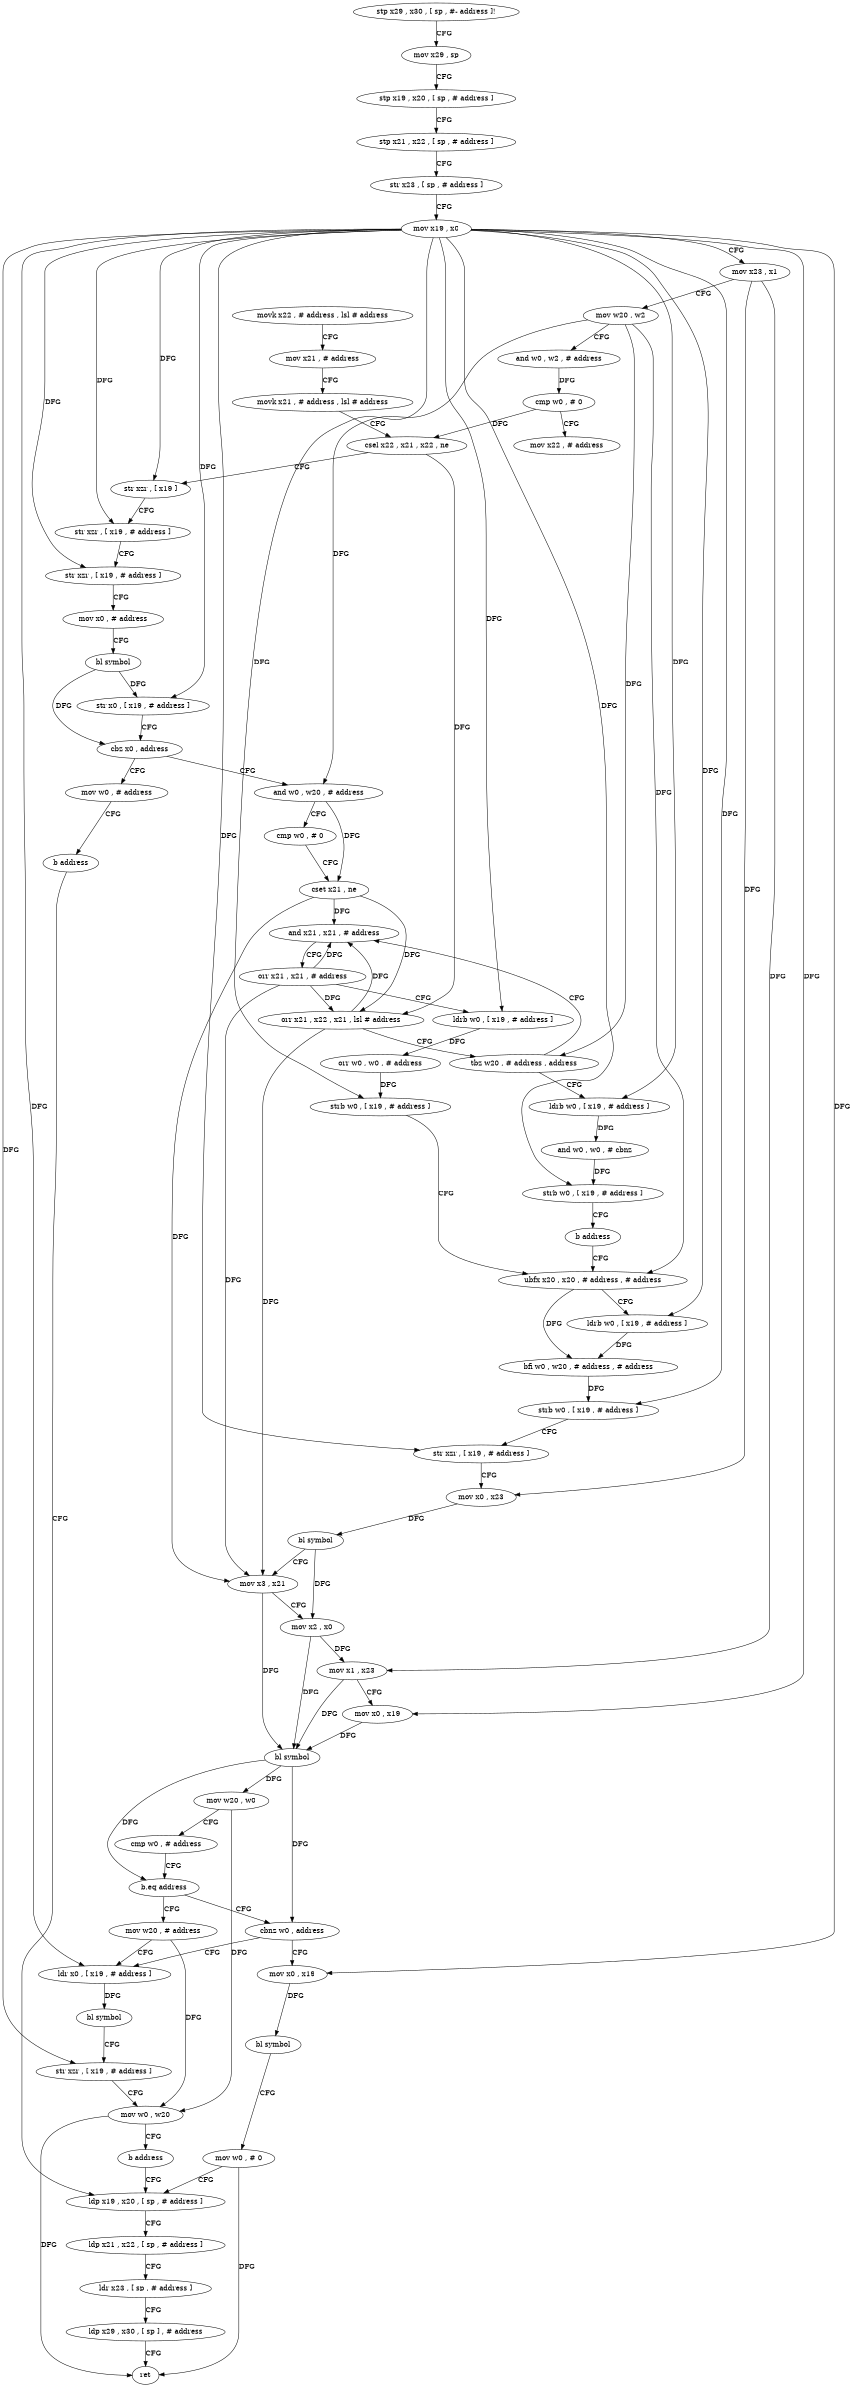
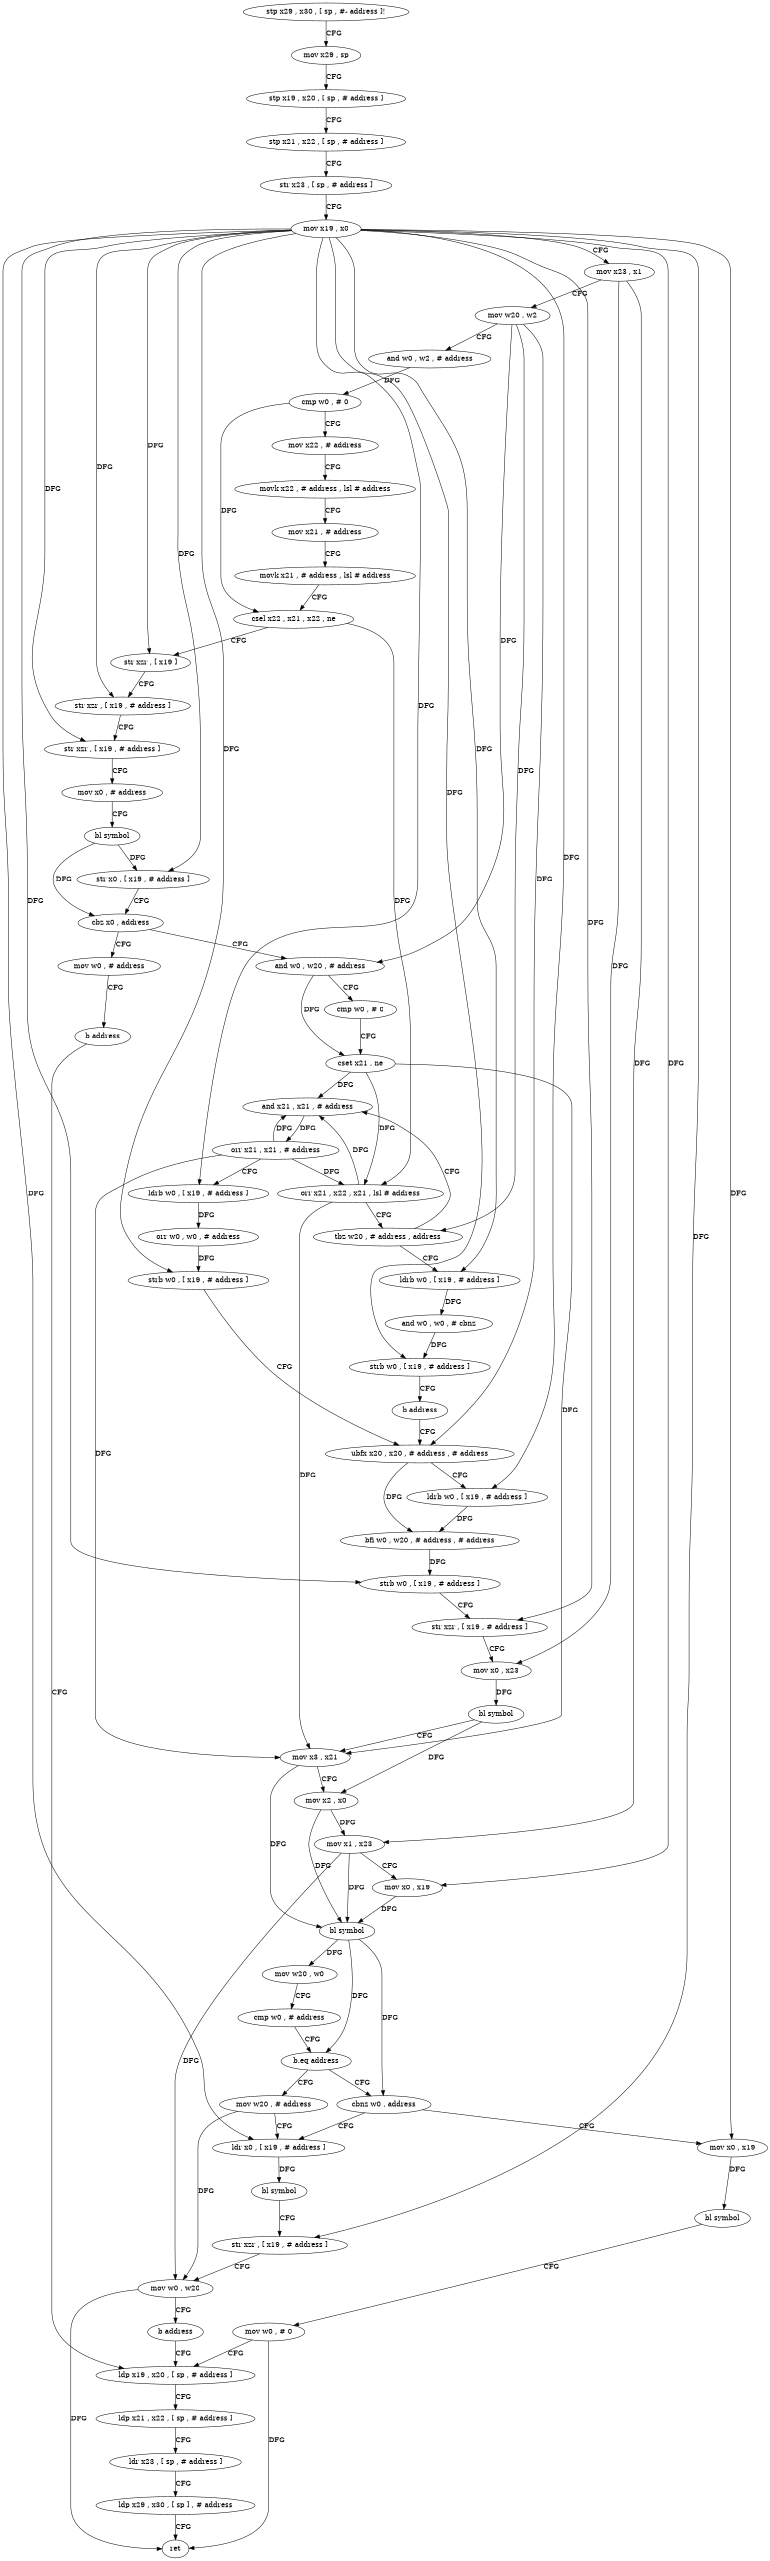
  digraph {
    n1 [label="stp x29 , x30 , [ sp , #- address ]!"]
    n2 [label="mov x29 , sp"]
    n3 [label="stp x19 , x20 , [ sp , # address ]"]
    n4 [label="stp x21 , x22 , [ sp , # address ]"]
    n5 [label="str x23 , [ sp , # address ]"]
    n6 [label="mov x19 , x0"]
    n7 [label="mov x23 , x1"]
    n8 [label="str xzr , [ x19 ]"]
    n9 [label="str xzr , [ x19 , # address ]"]
    n10 [label="str xzr , [ x19 , # address ]"]
    n11 [label="str x0 , [ x19 , # address ]"]
    n12 [label="ldrb w0 , [ x19 , # address ]"]
    n13 [label="strb w0 , [ x19 , # address ]"]
    n14 [label="ldrb w0 , [ x19 , # address ]"]
    n15 [label="strb w0 , [ x19 , # address ]"]
    n16 [label="ldrb w0 , [ x19 , # address ]"]
    n17 [label="strb w0 , [ x19 , # address ]"]
    n18 [label="str xzr , [ x19 , # address ]"]
    n19 [label="mov x0 , x19"]
    n20 [label="ldr x0 , [ x19 , # address ]"]
    n21 [label="mov x0 , x19"]
    n22 [label="str xzr , [ x19 , # address ]"]
    n23 [label="mov w20 , w2"]
    n24 [label="mov x0 , x23"]
    n25 [label="mov x1 , x23"]
    n26 [label="mov x0 , # address"]
    n27 [label="cbz x0 , address"]
    n28 [label="and w0 , w0 , # cbnz"]
    n29 [label="b address"]
    n30 [label="orr w0 , w0 , # address"]
    n31 [label="ubfx x20 , x20 , # address , # address"]
    n32 [label="bfi w0 , w20 , # address , # address"]
    n33 [label="bl symbol"]
    n34 [label="bl symbol"]
    n35 [label="bl symbol"]
    n36 [label="mov w0 , w20"]
    n37 [label="and w0 , w2 , # address"]
    n38 [label="and w0 , w20 , # address"]
    n39 [label="tbz w20 , # address , address"]
    n40 [label="bl symbol"]
    n41 [label="cmp w0 , # 0"]
    n42 [label="cmp w0 , # 0"]
    n43 [label="cset x21 , ne"]
    n44 [label="and x21 , x21 , # address"]
    n45 [label="mov x22 , # address"]
    n46 [label="csel x22 , x21 , x22 , ne"]
    n47 [label="movk x22 , # address , lsl # address"]
    n48 [label="orr x21 , x22 , x21 , lsl # address"]
    n49 [label="mov x21 , # address"]
    n50 [label="movk x21 , # address , lsl # address"]
    n51 [label="mov x3 , x21"]
    n52 [label="bl symbol"]
    n53 [label="mov w0 , # address"]
    n54 [label="b address"]
    n55 [label="ldp x19 , x20 , [ sp , # address ]"]
    n56 [label=ret]
    n57 [label="ldp x21 , x22 , [ sp , # address ]"]
    n58 [label="ldr x23 , [ sp , # address ]"]
    n59 [label="orr x21 , x21 , # address"]
    n60 [label="mov x2 , x0"]
    n61 [label="ldp x29 , x30 , [ sp ] , # address"]
    n62 [label="mov w20 , w0"]
    n63 [label="b.eq address"]
    n64 [label="cbnz w0 , address"]
    n65 [label="cmp w0 , # address"]
    n66 [label="mov w20 , # address"]
    n67 [label="b address"]
    n68 [label="mov w0 , # 0"]
    n1 -> n2 [label=CFG]
    n2 -> n3 [label=CFG]
    n3 -> n4 [label=CFG]
    n4 -> n5 [label=CFG]
    n5 -> n6 [label=CFG]
    n6 -> n7 [label=CFG]
    n6 -> n8 [label=DFG]
    n6 -> n9 [label=DFG]
    n6 -> n10 [label=DFG]
    n6 -> n11 [label=DFG]
    n6 -> n12 [label=DFG]
    n6 -> n13 [label=DFG]
    n6 -> n14 [label=DFG]
    n6 -> n15 [label=DFG]
    n6 -> n16 [label=DFG]
    n6 -> n17 [label=DFG]
    n6 -> n18 [label=DFG]
    n6 -> n19 [label=DFG]
    n6 -> n20 [label=DFG]
    n6 -> n21 [label=DFG]
    n6 -> n22 [label=DFG]
    n7 -> n23 [label=CFG]
    n7 -> n24 [label=DFG]
    n7 -> n25 [label=DFG]
    n8 -> n9 [label=CFG]
    n9 -> n10 [label=CFG]
    n10 -> n26 [label=CFG]
    n11 -> n27 [label=CFG]
    n12 -> n28 [label=DFG]
    n13 -> n29 [label=CFG]
    n14 -> n30 [label=DFG]
    n15 -> n31 [label=CFG]
    n16 -> n32 [label=DFG]
    n17 -> n18 [label=CFG]
    n18 -> n24 [label=CFG]
    n19 -> n33 [label=DFG]
    n20 -> n34 [label=DFG]
    n21 -> n35 [label=DFG]
    n22 -> n36 [label=CFG]
    n23 -> n31 [label=DFG]
    n23 -> n37 [label=CFG]
    n23 -> n38 [label=DFG]
    n23 -> n39 [label=DFG]
    n24 -> n40 [label=DFG]
    n25 -> n19 [label=CFG]
    n25 -> n33 [label=DFG]
    n26 -> n52 [label=CFG]
    n27 -> n38 [label=CFG]
    n27 -> n53 [label=CFG]
    n28 -> n13 [label=DFG]
    n29 -> n31 [label=CFG]
    n30 -> n15 [label=DFG]
    n31 -> n16 [label=CFG]
    n31 -> n32 [label=DFG]
    n32 -> n17 [label=DFG]
    n33 -> n62 [label=DFG]
    n33 -> n63 [label=DFG]
    n33 -> n64 [label=DFG]
    n34 -> n22 [label=CFG]
    n35 -> n68 [label=CFG]
    n36 -> n56 [label=DFG]
    n36 -> n67 [label=CFG]
    n37 -> n41 [label=DFG]
    n38 -> n42 [label=CFG]
    n38 -> n43 [label=DFG]
    n39 -> n12 [label=CFG]
    n39 -> n44 [label=CFG]
    n40 -> n51 [label=CFG]
    n40 -> n60 [label=DFG]
    n41 -> n45 [label=CFG]
    n41 -> n46 [label=DFG]
    n42 -> n43 [label=CFG]
    n43 -> n44 [label=DFG]
    n43 -> n48 [label=DFG]
    n43 -> n51 [label=DFG]
-   n44 -> n59 [label=CFG]
+   n44 -> n59 [label=DFG]
+   n45 -> n47 [label=CFG]
    n46 -> n8 [label=CFG]
    n46 -> n48 [label=DFG]
    n47 -> n49 [label=CFG]
    n48 -> n39 [label=CFG]
    n48 -> n44 [label=DFG]
    n48 -> n51 [label=DFG]
    n49 -> n50 [label=CFG]
    n50 -> n46 [label=CFG]
    n51 -> n33 [label=DFG]
    n51 -> n60 [label=CFG]
    n52 -> n11 [label=DFG]
    n52 -> n27 [label=DFG]
    n53 -> n54 [label=CFG]
    n54 -> n55 [label=CFG]
    n55 -> n57 [label=CFG]
    n57 -> n58 [label=CFG]
    n58 -> n61 [label=CFG]
    n59 -> n14 [label=CFG]
    n59 -> n44 [label=DFG]
    n59 -> n48 [label=DFG]
    n59 -> n51 [label=DFG]
    n60 -> n25 [label=DFG]
    n60 -> n33 [label=DFG]
    n61 -> n56 [label=CFG]
-   n62 -> n36 [label=DFG]
+   n25 -> n36 [label=DFG]
    n62 -> n65 [label=CFG]
    n63 -> n64 [label=CFG]
    n63 -> n66 [label=CFG]
    n64 -> n20 [label=CFG]
    n64 -> n21 [label=CFG]
    n65 -> n63 [label=CFG]
    n66 -> n20 [label=CFG]
    n66 -> n36 [label=DFG]
    n67 -> n55 [label=CFG]
    n68 -> n55 [label=CFG]
    n68 -> n56 [label=DFG]
  }
